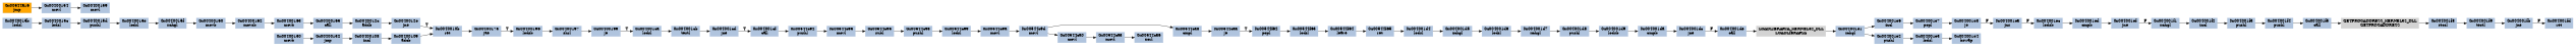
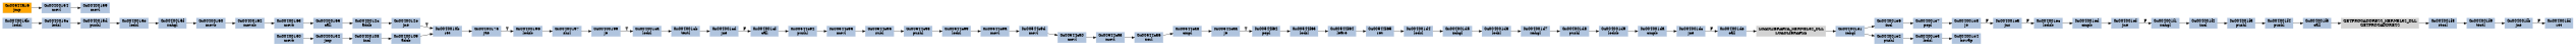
  strict digraph {
    rankdir=LR
    node [color=lightsteelblue fillcolor=lightsteelblue shape=rectangle style=filled]
    edge [color="#000000"]
    n1 [label="0x00400108\nincl"]
    n2 [label="0x00400109\nadcb"]
    n3 [label="0x0040010b\nret"]
    n4 [label="0x00400173\njae"]
    n5 [label="0x004001f3\npushl"]
    n6 [label="0x004001f4\npushl"]
    n7 [label="0x004001f5\ncall"]
    n8 [color=lightgrey fillcolor=lightgrey label="GETPROCADDRESS_KERNEL32_DLL\nGETPROCADDRESS"]
    n9 [label="0x004001d4\nlodsl"]
    n10 [label="0x004001d5\nxchgl"]
    n11 [label="0x004001d6\nlodsl"]
    n12 [label="0x004001d7\nxchgl"]
    n13 [label="0x004001e4\nbswap"]
    n14 [label="0x004001e6\nincl"]
    n15 [label="0x004001e7\npopl"]
    n16 [label="0x004001e8\nje"]
    n17 [label="0x004001e3\nlodsl"]
    n18 [label="0x004001d9\nlodsb"]
    n19 [label="0x004001da\ncmpb"]
    n20 [label="0x004001dc\njne"]
    n21 [label="0x004001de\ncall"]
    n22 [label="0x00544ca3\nmovl"]
    n23 [label="0x00544ca6\nxorl"]
    n24 [label="0x00544ca8\ncmpl"]
    n25 [label="0x00544caa\nje"]
    n26 [label="0x00544f62\npopl"]
    n27 [label="0x00544f63\nlodsl"]
    n28 [label="0x004001ca\nlodsl"]
    n29 [label="0x004001cb\ntestl"]
    n30 [label="0x004001cd\njne"]
    n31 [label="0x004001cf\ncall"]
    n32 [label="0x00400196\nlodsb"]
    n33 [label="0x00400197\nshrl"]
    n34 [label="0x00400199\nje"]
    n35 [label="0x00400163\nmovb"]
    n36 [label="0x00400165\ncall"]
    n37 [label="0x0040012c\naddb"]
    n38 [label="0x0040012e\njne"]
    n39 [label="0x00400160\nmovb"]
    n40 [label="0x00400162\nmovsb"]
    n41 [label="0x004001ef\njne"]
    n42 [label="0x004001f1\nxchgl"]
    n43 [label="0x004001f2\nincl"]
    n44 [color=lightgrey fillcolor=lightgrey label="LOADLIBRARYA_KERNEL32_DLL\nLOADLIBRARYA"]
    n45 [label="0x004001e1\nxchgl"]
    n46 [label="0x004001e2\npushl"]
    n47 [label="0x00544c95\nsubl"]
    n48 [label="0x00544c98\npushl"]
    n49 [label="0x00544c99\nlodsl"]
    n50 [label="0x00544c9a\nmovl"]
    n51 [label="0x004001ea\njns"]
    n52 [label="0x00400132\njmp"]
    n53 [label="0x0040015b\nlodsl"]
    n54 [label="0x0040015c\nlodsl"]
    n55 [label="0x0040015d\npushl"]
    n56 [label="0x0040015e\nlodsl"]
    n57 [label="0x004001fd\nret"]
    n58 [label="0x00400130\nmovb"]
    n59 [label="0x00544f65\nret"]
    n60 [label="0x00544c9d\nmovl"]
    n61 [label="0x00544ca0\nmovl"]
    n62 [label="0x00544f64\nleave"]
    n63 [label="0x004001f9\ntestl"]
    n64 [label="0x004001fb\njne"]
    n65 [label="0x004001f8\nstosl"]
    n66 [label="0x004001ec\nlodsb"]
    n67 [label="0x004001ed\ncmpb"]
    n68 [color=lightgrey fillcolor=orange label="0x00544a16\njmp"]
    n69 [label="0x00400154\nmovl"]
    n70 [label="0x00400159\nmovl"]
    n71 [label="0x004001d8\npushl"]
    n72 [label="0x00544c92\npushl"]
    n73 [label="0x00544c93\nmovl"]
    n74 [label="0x0040015f\nxchgl"]
    n1 -> n2
    n2 -> n3
    n3 -> n4
    n4 -> n32 [label=T]
    n5 -> n6
    n6 -> n7
    n7 -> n8
    n8 -> n65
    n9 -> n10
    n10 -> n11
    n11 -> n12
    n12 -> n71
    n14 -> n15
    n15 -> n16
    n16 -> n51 [label=F]
    n17 -> n13
    n18 -> n19
    n19 -> n20
    n20 -> n21 [label=F]
    n21 -> n44
    n22 -> n23
-   n60 -> n24
+   n23 -> n24
    n24 -> n25
    n25 -> n26 [label=T]
    n26 -> n27
    n27 -> n62
    n28 -> n29
    n29 -> n30
-   n30 -> n31 [label=T]
+   n30 -> n31 [label=F]
    n31 -> n72
    n32 -> n33
    n33 -> n34
    n34 -> n28 [label=T]
    n35 -> n36
    n36 -> n37
    n37 -> n38
    n38 -> n3 [label=T]
    n39 -> n40
    n40 -> n35
    n41 -> n42 [label=F]
    n42 -> n43
    n43 -> n5
    n44 -> n45
    n45 -> n14
    n45 -> n46
    n46 -> n17
    n47 -> n48
    n48 -> n49
    n49 -> n50
    n50 -> n60
    n51 -> n66 [label=F]
    n52 -> n1
    n53 -> n54
    n54 -> n55
    n55 -> n56
    n56 -> n74
    n58 -> n52
    n59 -> n9
    n60 -> n61
    n61 -> n22
    n62 -> n59
    n63 -> n64
    n64 -> n57 [label=F]
    n65 -> n63
    n66 -> n67
    n67 -> n41
    n68 -> n69
    n69 -> n70
    n71 -> n18
    n72 -> n73
    n73 -> n47
    n74 -> n39
  }
